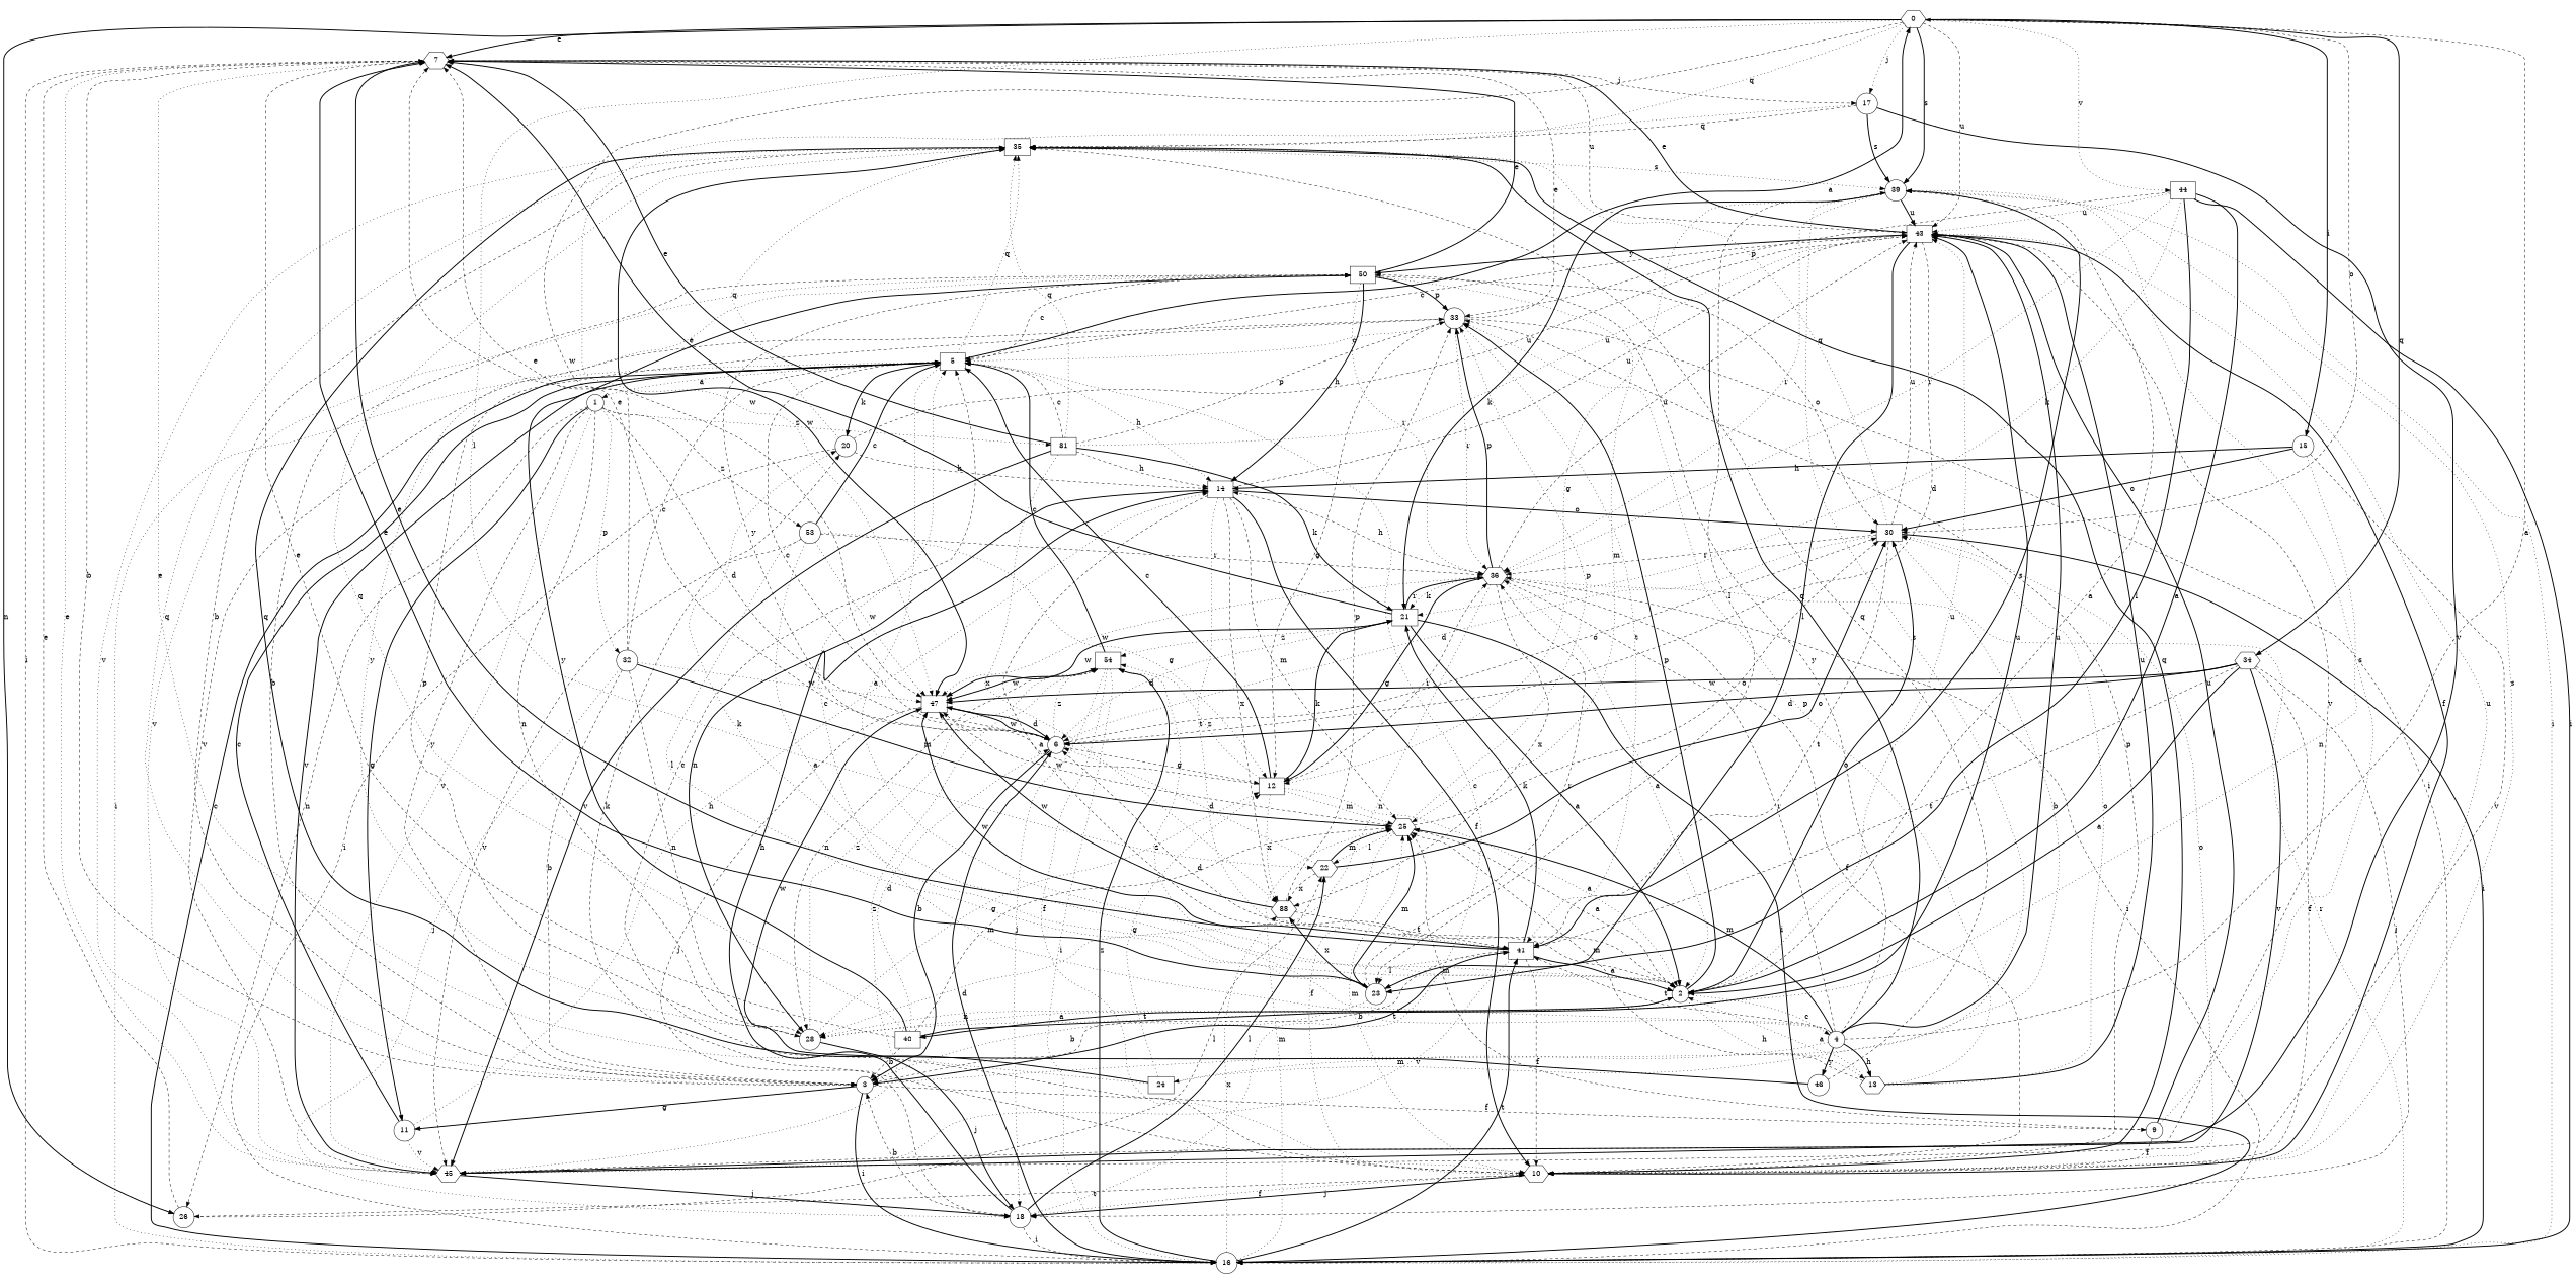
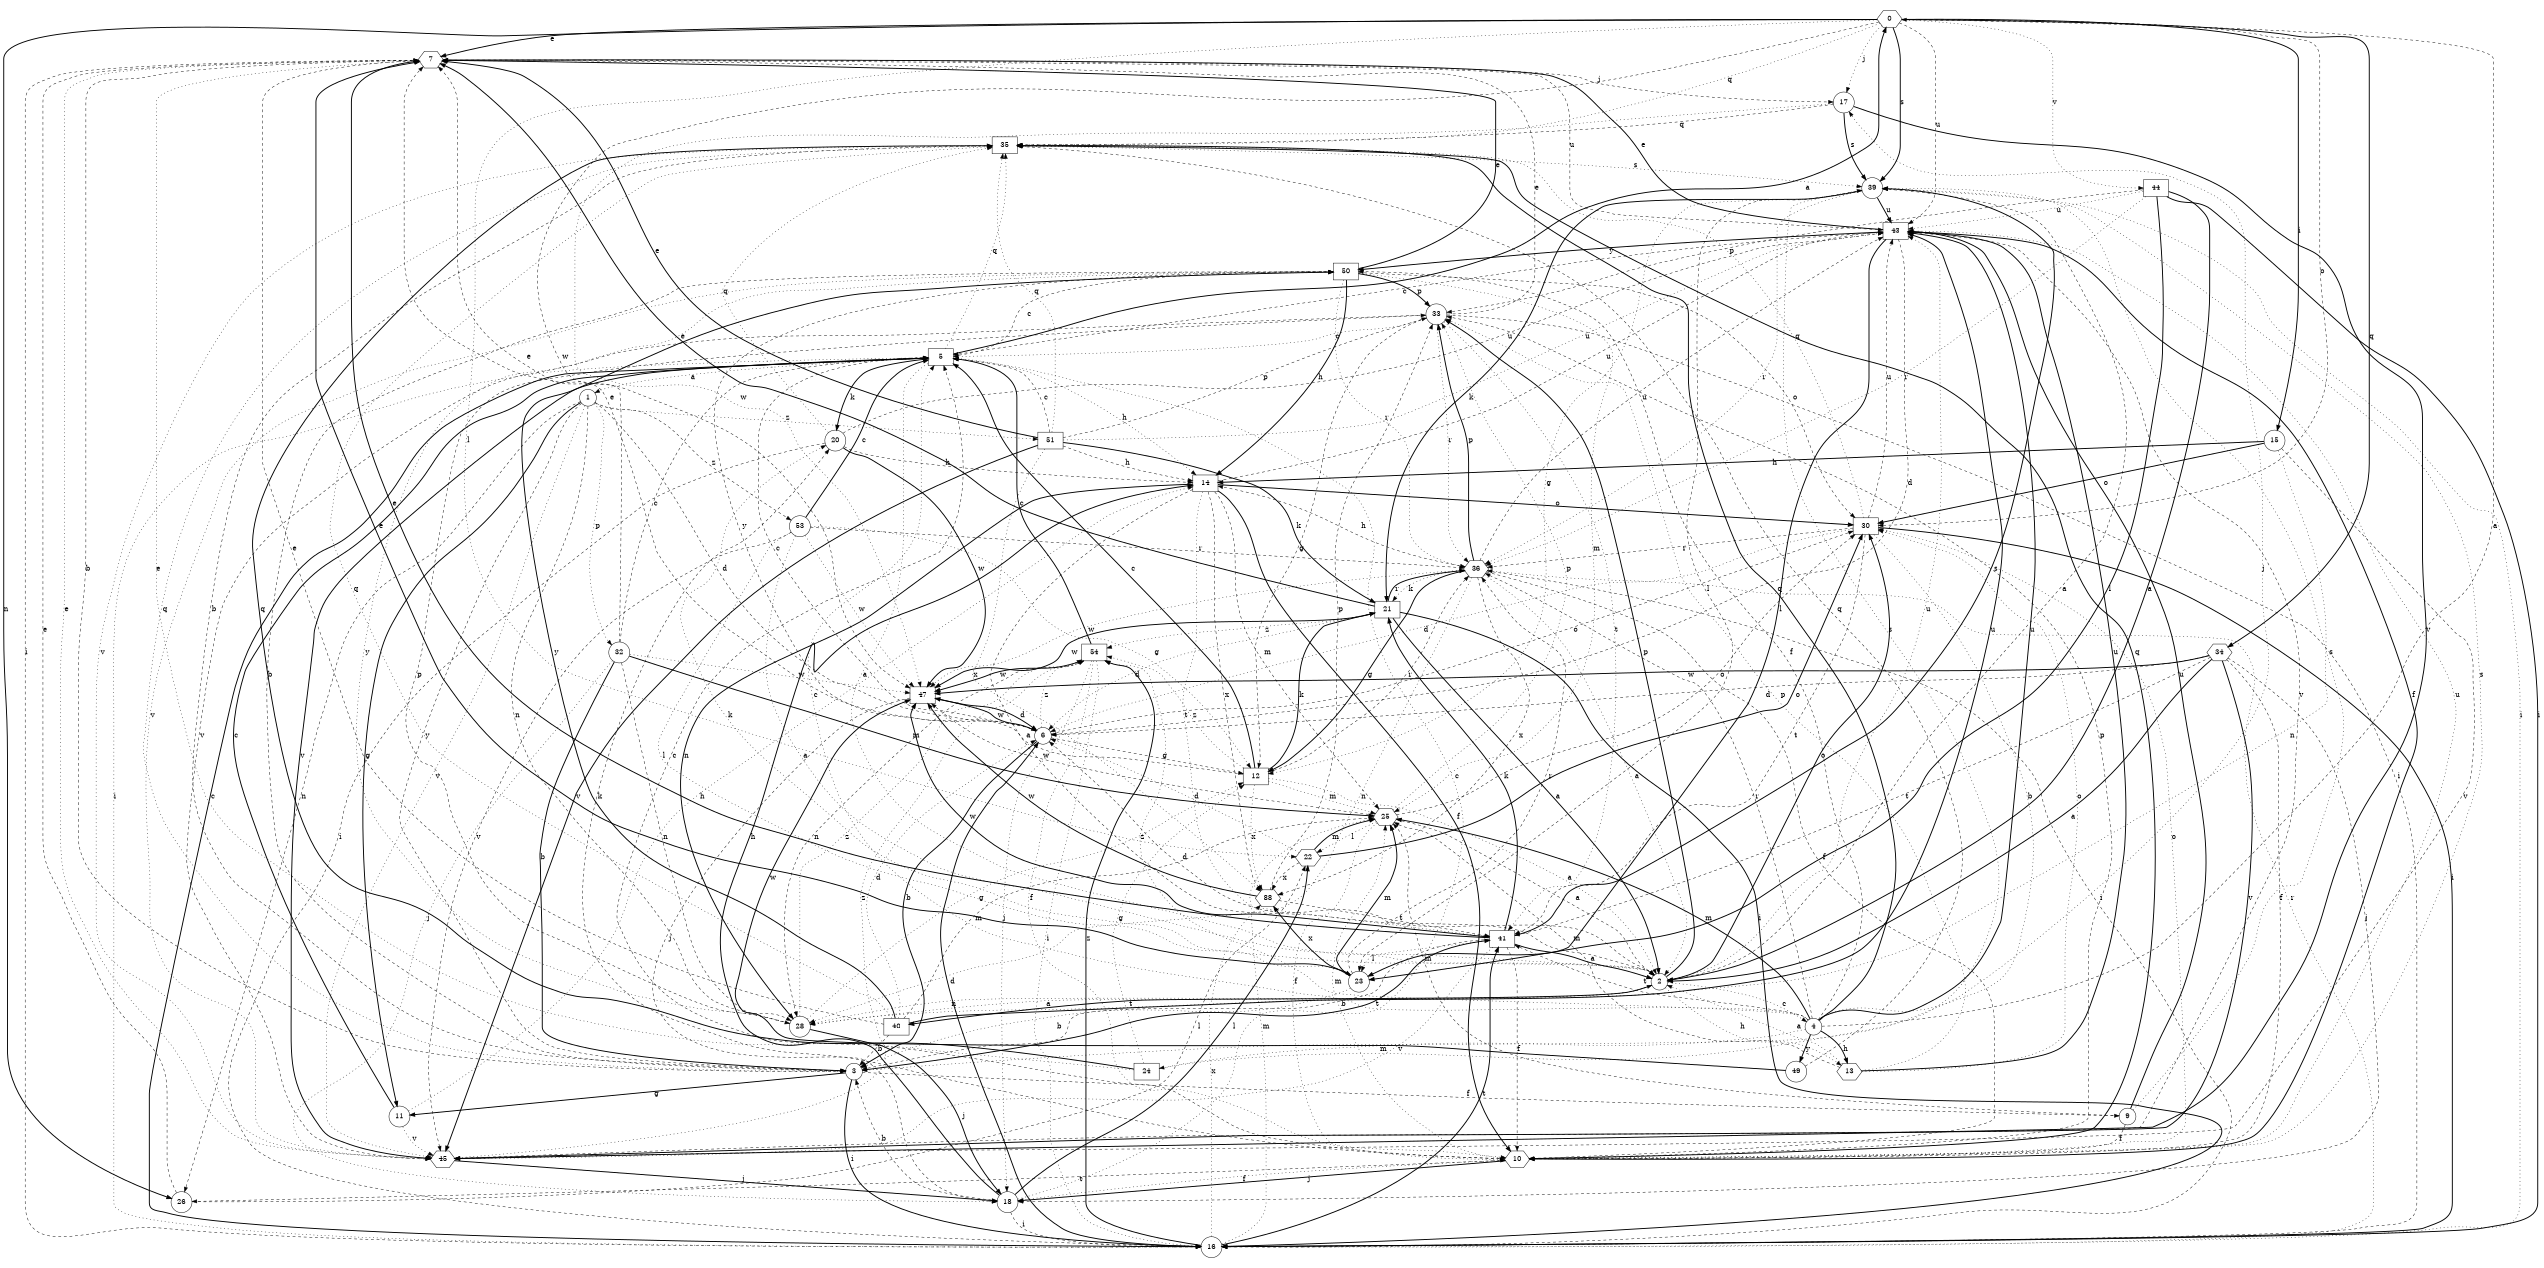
  strict digraph {
    node [shape=circle]
    edge [style=dotted]
    0 [shape=hexagon]
    7 [shape=hexagon]
    15
    17
    22 [shape=hexagon]
    26
    30 [shape=box]
    34 [shape=hexagon]
    35 [shape=box]
    39
    43 [shape=box]
    44 [shape=box]
    47 [shape=box]
    3
    16
    28
    45 [shape=hexagon]
    14 [shape=box]
    6
    25 [shape=hexagon]
    n21 [label=88 shape=hexagon]
    41 [shape=box]
    n23 [label=36 shape=hexagon]
    2
    10 [shape=hexagon]
    18
    12 [shape=box]
    21 [shape=box]
    23
    5 [shape=box]
    50 [shape=box]
    33
    1
    11
    32
-   51 [shape=box label=81]
+   51 [shape=box]
    53
    9
    54 [shape=box]
    4
    13 [shape=hexagon]
    20
    40 [shape=box]
    24 [shape=box]
-   49 [label=46]
+   49
    0 -> 7 [label=e style=bold]
    0 -> 15 [label=i style=bold]
    0 -> 17 [label=j]
    0 -> 22 [label=l]
    0 -> 26 [label=n style=bold]
    0 -> 30 [label=o style=dashed]
    0 -> 34 [label=q style=bold]
    0 -> 35 [label=q]
    0 -> 39 [label=s style=bold]
    0 -> 43 [label=u style=dashed]
    0 -> 44 [label=v]
    0 -> 47 [label=w style=dashed]
    7 -> 17 [label=j style=dashed]
    7 -> 43 [label=u style=dashed]
    7 -> 3 [label=b style=dashed]
    7 -> 16 [label=i style=dashed]
    15 -> 30 [label=o style=bold]
    15 -> 28 [label=n]
    15 -> 45 [label=v style=dashed]
    15 -> 14 [label=h style=bold]
    17 -> 35 [label=q style=dashed]
    17 -> 39 [label=s style=bold]
    17 -> 47 [label=w]
    17 -> 45 [label=v style=bold]
    22 -> 30 [label=o style=bold]
    22 -> 6 [label=d]
    22 -> 25 [label=m style=bold]
    22 -> n21 [label=x style=dashed]
    26 -> 7 [label=e style=dashed]
    26 -> 22 [label=l style=dashed]
    30 -> 35 [label=q]
    30 -> 43 [label=u style=dashed]
    30 -> 3 [label=b]
    30 -> 16 [label=i style=bold]
    30 -> 6 [label=d]
    30 -> 41 [label=t style=dashed]
    30 -> n23 [label=r style=dashed]
    34 -> 47 [label=w style=bold]
    34 -> 45 [label=v style=bold]
-   34 -> 6 [label=d style=bold]
+   34 -> 6 [label=d style=dashed]
    34 -> 41 [label=t style=dashed]
    34 -> 2 [label=a style=bold]
    34 -> 10 [label=f style=dashed]
    34 -> 18 [label=j style=dashed]
    35 -> 39 [label=s]
-   35 -> 47 [label=w style=bold]
+   20 -> 47 [label=w style=bold]
    35 -> 3 [label=b style=dashed]
    35 -> 45 [label=v]
    39 -> 43 [label=u style=bold]
    39 -> 16 [label=i]
    39 -> n23 [label=r]
    39 -> 2 [label=a style=dashed]
    39 -> 12 [label=g]
    39 -> 21 [label=k style=bold]
    39 -> 23 [label=l style=dashed]
    43 -> 7 [label=e style=bold]
    43 -> 45 [label=v style=dashed]
    43 -> 6 [label=d style=dashed]
    43 -> 10 [label=f style=bold]
    43 -> 23 [label=l style=bold]
    43 -> 5 [label=c style=dashed]
    43 -> 50 [label=y style=bold]
    44 -> 43 [label=u]
    44 -> 16 [label=i style=bold]
    44 -> n23 [label=r]
    44 -> 2 [label=a style=bold]
-   44 -> 21 [label=k]
    44 -> 23 [label=l style=bold]
    44 -> 33 [label=p style=dashed]
    47 -> 6 [label=d style=bold]
    47 -> 18 [label=j style=dashed]
    3 -> 35 [label=q]
    3 -> 16 [label=i style=bold]
    3 -> 41 [label=t style=bold]
    3 -> 11 [label=g style=bold]
    3 -> 9 [label=f style=dashed]
    16 -> 6 [label=d style=bold]
    16 -> 25 [label=m]
    16 -> n21 [label=x]
    16 -> 41 [label=t style=bold]
    16 -> n23 [label=r]
    16 -> 5 [label=c style=bold]
    16 -> 54 [label=z style=bold]
    28 -> 2 [label=a]
    28 -> 18 [label=j style=bold]
    28 -> 12 [label=g]
    28 -> 50 [label=y]
    28 -> 33 [label=p style=dashed]
    28 -> 54 [label=z]
    45 -> 7 [label=e]
    45 -> 18 [label=j style=bold]
    45 -> 54 [label=z]
    14 -> 30 [label=o style=bold]
    14 -> 43 [label=u style=dashed]
    14 -> 28 [label=n style=bold]
    14 -> 25 [label=m style=dashed]
    14 -> n21 [label=x style=dashed]
    14 -> 41 [label=t]
    14 -> 2 [label=a style=dashed]
    14 -> 10 [label=f style=bold]
    6 -> 7 [label=e style=dashed]
    6 -> 30 [label=o style=dashed]
    6 -> 47 [label=w style=bold]
    6 -> 3 [label=b style=bold]
    6 -> 12 [label=g style=dashed]
    6 -> 5 [label=c style=dashed]
    6 -> 54 [label=z]
    25 -> 22 [label=l]
    25 -> 30 [label=o style=dashed]
    25 -> 47 [label=w style=dashed]
    25 -> 2 [label=a style=dashed]
    25 -> 10 [label=f]
    25 -> 33 [label=p]
    n21 -> 47 [label=w style=bold]
    n21 -> 41 [label=t style=dashed]
    n21 -> 33 [label=p style=dashed]
    41 -> 7 [label=e style=bold]
    41 -> 39 [label=s style=bold]
    41 -> 47 [label=w style=bold]
    41 -> 3 [label=b style=dashed]
    41 -> 45 [label=v]
    41 -> 2 [label=a style=bold]
    41 -> 10 [label=f style=dashed]
    41 -> 21 [label=k style=bold]
    41 -> 23 [label=l]
    n23 -> 43 [label=u style=dashed]
    n23 -> 47 [label=w]
    n23 -> 16 [label=i style=dashed]
    n23 -> 28 [label=n]
    n23 -> 14 [label=h style=dashed]
    n23 -> n21 [label=x style=dashed]
    n23 -> 2 [label=a]
    n23 -> 10 [label=f style=dashed]
    n23 -> 12 [label=g style=bold]
    n23 -> 21 [label=k]
    n23 -> 33 [label=p style=bold]
    2 -> 30 [label=o style=bold]
    2 -> 43 [label=u]
    2 -> 28 [label=n]
    2 -> 6 [label=d style=dashed]
    2 -> 33 [label=p style=bold]
    2 -> 4 [label=c]
    2 -> 13 [label=h]
    2 -> 20 [label=k]
    2 -> 40 [label=t style=bold]
    10 -> 26 [label=t style=dashed]
    10 -> 30 [label=o]
    10 -> 35 [label=q style=bold]
    10 -> 39 [label=s]
    10 -> 43 [label=u]
    10 -> 25 [label=m]
    10 -> 18 [label=j style=bold]
    10 -> 5 [label=c style=dashed]
    10 -> 33 [label=p style=dashed]
    10 -> 20 [label=k style=dashed]
    18 -> 22 [label=l style=bold]
    18 -> 3 [label=b style=dashed]
    18 -> 16 [label=i style=dashed]
    18 -> 14 [label=h style=bold]
    18 -> 10 [label=f]
    18 -> 5 [label=c]
    12 -> 25 [label=m]
    12 -> n21 [label=x]
    12 -> n23 [label=r style=dashed]
    12 -> 2 [label=a]
    12 -> 21 [label=k style=bold]
    12 -> 5 [label=c style=bold]
    12 -> 50 [label=y style=dashed]
    12 -> 54 [label=z]
    21 -> 7 [label=e style=bold]
    21 -> 47 [label=w style=bold]
    21 -> 16 [label=i style=bold]
    21 -> 6 [label=d]
    21 -> n23 [label=r style=bold]
    21 -> 2 [label=a style=bold]
    21 -> 54 [label=z]
    23 -> 7 [label=e style=bold]
    23 -> 3 [label=b]
    23 -> 25 [label=m style=bold]
    23 -> n21 [label=x style=bold]
    23 -> n23 [label=r style=dashed]
    5 -> 0 [label=a style=bold]
    5 -> 35 [label=q]
    5 -> 16 [label=i]
    5 -> 45 [label=v style=bold]
    5 -> 14 [label=h]
    5 -> 2 [label=a]
    5 -> 50 [label=c style=dashed]
    5 -> 1 [label=a]
    5 -> 20 [label=k style=bold]
    50 -> 7 [label=e style=bold]
    50 -> 30 [label=o style=dashed]
    50 -> 3 [label=b style=dashed]
    50 -> 45 [label=v]
    50 -> 14 [label=h style=bold]
    50 -> 25 [label=m]
    50 -> n23 [label=r]
    50 -> 33 [label=p style=bold]
    33 -> 7 [label=e style=dashed]
    33 -> 16 [label=i style=dashed]
    33 -> 45 [label=v style=dashed]
    33 -> 41 [label=t]
    33 -> n23 [label=r]
    33 -> 12 [label=g style=dashed]
    33 -> 5 [label=c]
    1 -> 26 [label=n style=dashed]
    1 -> 3 [label=y style=dashed]
    1 -> 28 [label=n style=dashed]
    1 -> 45 [label=v]
    1 -> 6 [label=d style=dashed]
    1 -> 11 [label=g style=bold]
    1 -> 32 [label=p]
    1 -> 51 [label=z]
    1 -> 53 [label=z style=dashed]
    11 -> 45 [label=v]
    11 -> 14 [label=h]
    11 -> 5 [label=c style=bold]
    32 -> 7 [label=e style=dashed]
    32 -> 47 [label=w]
-   32 -> 3 [label=b style=dashed]
+   32 -> 3 [label=b style=bold]
    32 -> 28 [label=n style=dashed]
    32 -> 25 [label=m style=bold]
    32 -> 18 [label=j]
    32 -> 5 [label=c style=dashed]
    51 -> 7 [label=e style=bold]
    51 -> 35 [label=q]
    51 -> 43 [label=u]
    51 -> 45 [label=v style=bold]
    51 -> 14 [label=h style=dashed]
    51 -> n21 [label=x]
    51 -> 21 [label=k style=bold]
    51 -> 5 [label=c style=dashed]
    51 -> 33 [label=p style=dashed]
    53 -> 47 [label=w]
    53 -> 45 [label=v style=dashed]
    53 -> n23 [label=r style=dashed]
    53 -> 2 [label=a]
    53 -> 12 [label=g]
    53 -> 23 [label=l]
    53 -> 5 [label=c style=bold]
    9 -> 39 [label=s]
    9 -> 43 [label=u style=bold]
    9 -> 25 [label=m style=dashed]
    9 -> 10 [label=f style=dashed]
    54 -> 47 [label=w style=bold]
    54 -> 16 [label=i]
    54 -> 28 [label=n style=dashed]
    54 -> 10 [label=f]
    54 -> 18 [label=j]
    54 -> 5 [label=c style=bold]
    4 -> 0 [label=a style=dashed]
+   4 -> 17 [label=j]
    4 -> 35 [label=q style=bold]
    4 -> 43 [label=u style=bold]
    4 -> 25 [label=m style=bold]
    4 -> 41 [label=t style=dashed]
    4 -> n23 [label=r style=dashed]
    4 -> 5 [label=c]
-   4 -> 50 [label=y style=dashed]
+   4 -> 50 [label=f style=dashed]
    4 -> 54 [label=z]
    4 -> 13 [label=h style=bold]
    4 -> 24 [label=m]
    4 -> 49 [label=y style=bold]
    13 -> 30 [label=o]
    13 -> 43 [label=u style=bold]
    13 -> 25 [label=m style=dashed]
    13 -> 2 [label=a]
    13 -> 33 [label=p]
    20 -> 35 [label=q]
    20 -> 43 [label=u style=dashed]
    20 -> 16 [label=i style=dashed]
    20 -> 14 [label=h style=dashed]
    40 -> 7 [label=e style=dashed]
    40 -> 35 [label=q]
    40 -> 43 [label=u style=bold]
    40 -> 3 [label=b style=dashed]
    40 -> 6 [label=d]
    40 -> 25 [label=m style=dashed]
    40 -> 50 [label=y style=bold]
    24 -> 7 [label=e]
    24 -> 35 [label=q style=bold]
    24 -> 39 [label=s]
    24 -> 12 [label=g]
    49 -> 35 [label=q style=dashed]
    49 -> 47 [label=w style=bold]
  }
